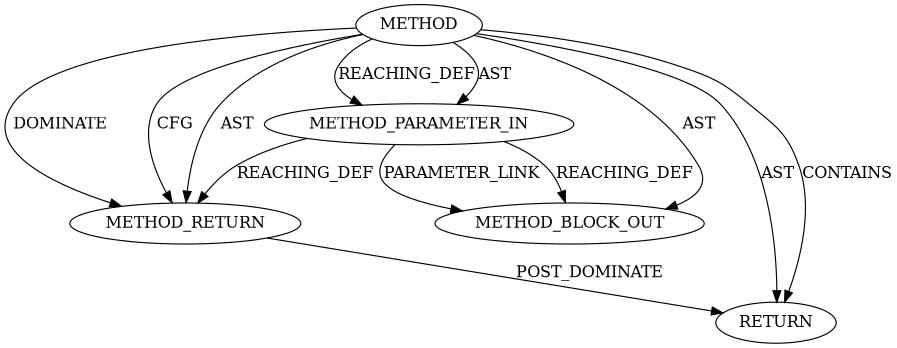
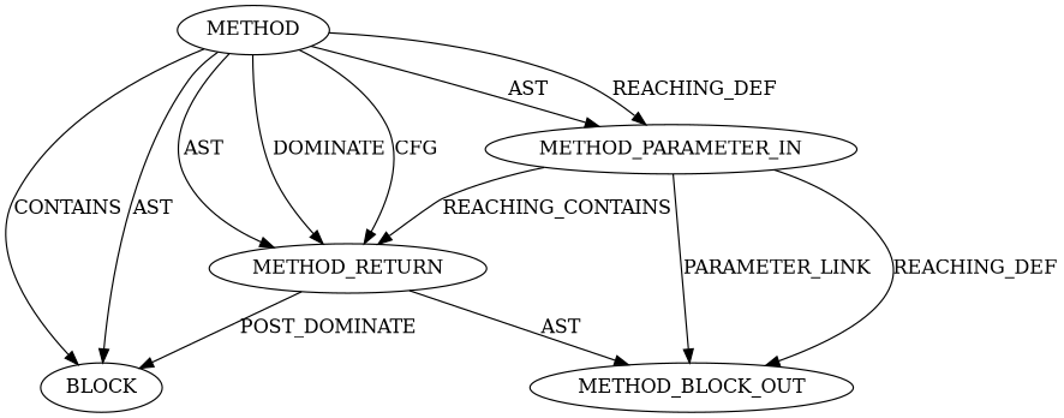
  digraph {
    node [CODE="<empty>" EVALUATION_STRATEGY=BY_VALUE ORDER=1 TYPE_FULL_NAME=ANY]
    n1 [CODE=RET ORDER=2 label=METHOD_RETURN]
-   n2 [ARGUMENT_INDEX=1 label=RETURN EVALUATION_STRATEGY=""]
+   n2 [ARGUMENT_INDEX=1 label=BLOCK EVALUATION_STRATEGY=""]
    n3 [AST_PARENT_FULL_NAME="<global>" AST_PARENT_TYPE=NAMESPACE_BLOCK FILENAME="<empty>" FULL_NAME=ktime_get_real_ts64 IS_EXTERNAL=true NAME=ktime_get_real_ts64 ORDER=0 label=METHOD EVALUATION_STRATEGY="" TYPE_FULL_NAME=""]
    n4 [CODE=p1 INDEX=1 IS_VARIADIC=false NAME=p1 label=METHOD_BLOCK_OUT]
    n5 [CODE=p1 INDEX=1 IS_VARIADIC=false NAME=p1 label=METHOD_PARAMETER_IN]
    n1 -> n2 [label=POST_DOMINATE]
    n3 -> n1 [label=AST]
    n3 -> n1 [label=DOMINATE]
    n3 -> n1 [label=CFG]
    n3 -> n2 [label=AST]
    n3 -> n2 [label=CONTAINS]
-   n3 -> n4 [label=AST]
+   n1 -> n4 [label=AST]
    n3 -> n5 [label=REACHING_DEF]
    n3 -> n5 [label=AST]
-   n5 -> n1 [VARIABLE=p1 label=REACHING_DEF]
+   n5 -> n1 [VARIABLE=p1 label=REACHING_CONTAINS]
    n5 -> n4 [VARIABLE=p1 label=REACHING_DEF]
    n5 -> n4 [label=PARAMETER_LINK]
  }
